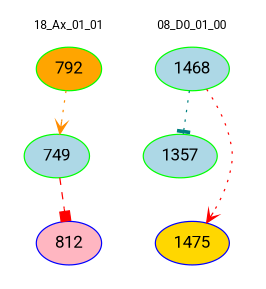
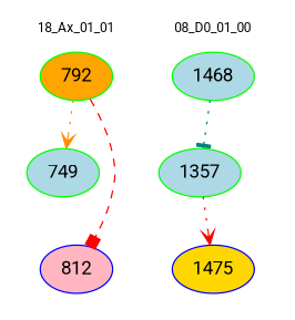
  digraph {
    fontname=Roboto
    node [color=green fillcolor=lightblue fontname=Roboto style=filled]
    edge [arrowhead=vee color=red fontname=Roboto style=dotted]
    n1 [fillcolor=orange label=792]
    n2 [label=749]
    n3 [color=blue fillcolor=lightpink label=812]
    n4 [label=1468]
    n5 [label=1357]
    n6 [color=blue fillcolor=gold label=1475]
    subgraph cluster_1 {
      color=white
      fontsize=10
      label="18_Ax_01_01"
      n1
      n2
      n3
    }
    subgraph cluster_2 {
      color=white
      fontsize=10
      label="08_D0_01_00"
      n4
      n5
      n6
    }
    n1 -> n2 [color=darkorange]
-   n2 -> n3 [arrowhead=box style=dashed]
+   n1 -> n3 [arrowhead=box style=dashed]
    n4 -> n5 [arrowhead=tee color=teal]
-   n4 -> n6
+   n5 -> n6
  }
